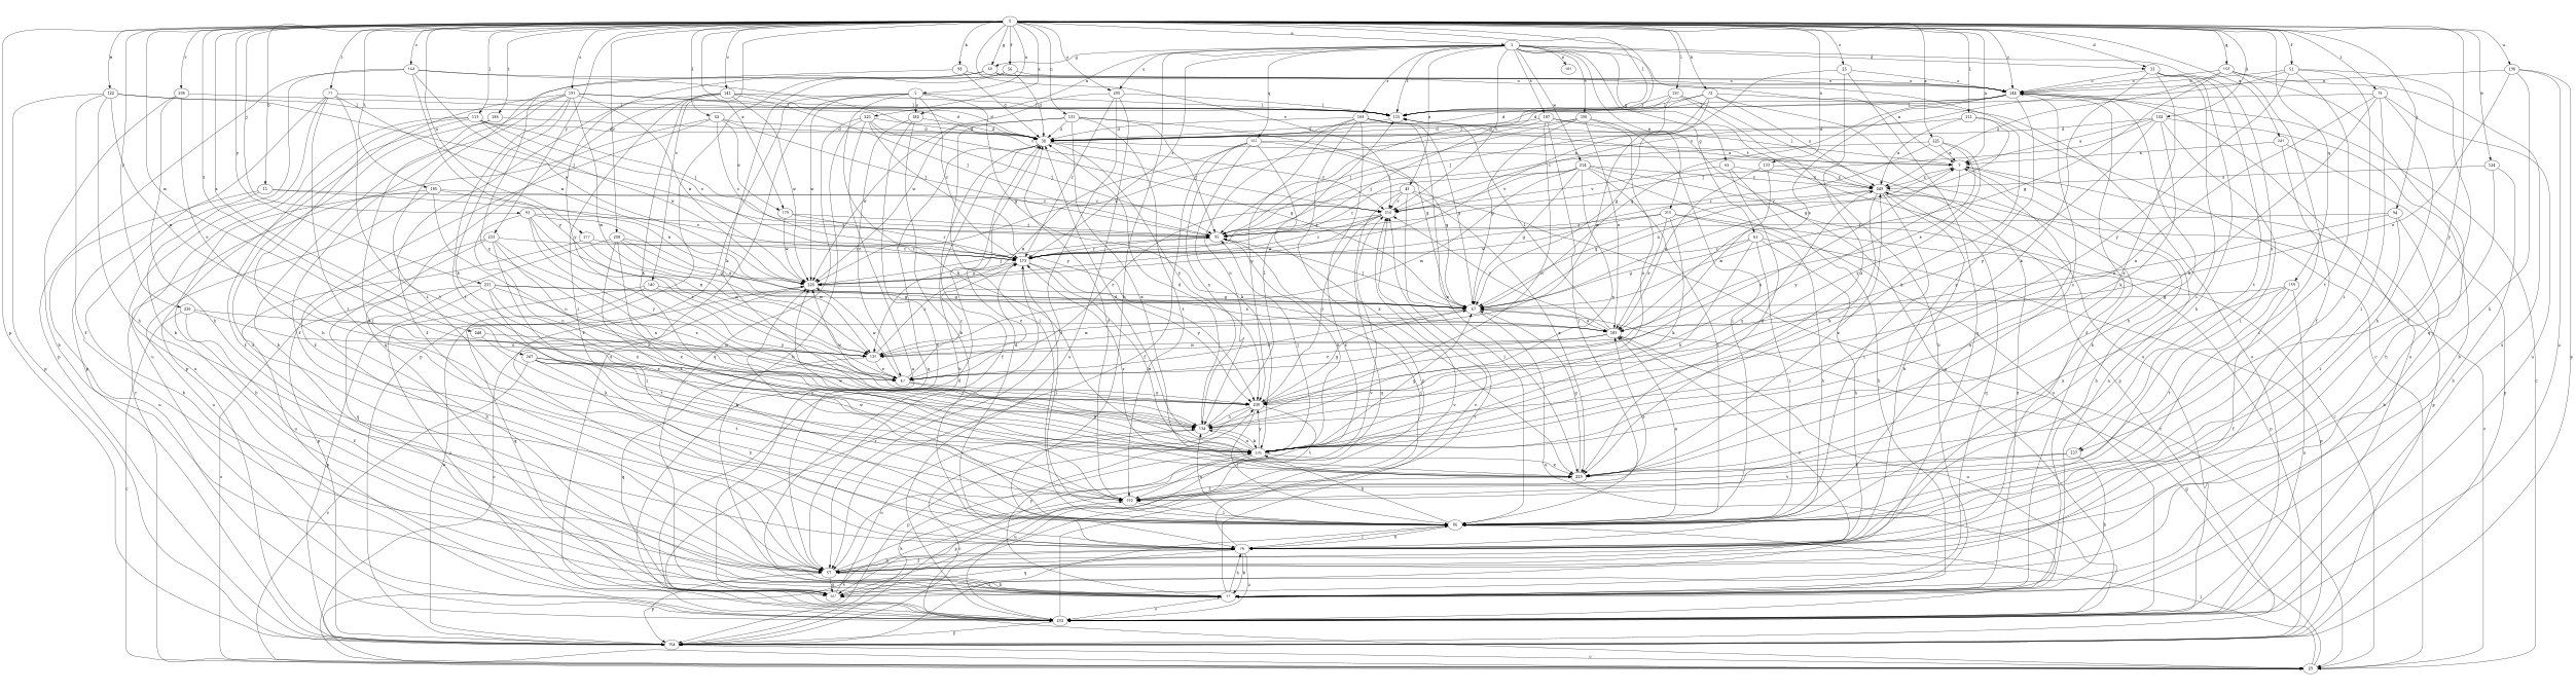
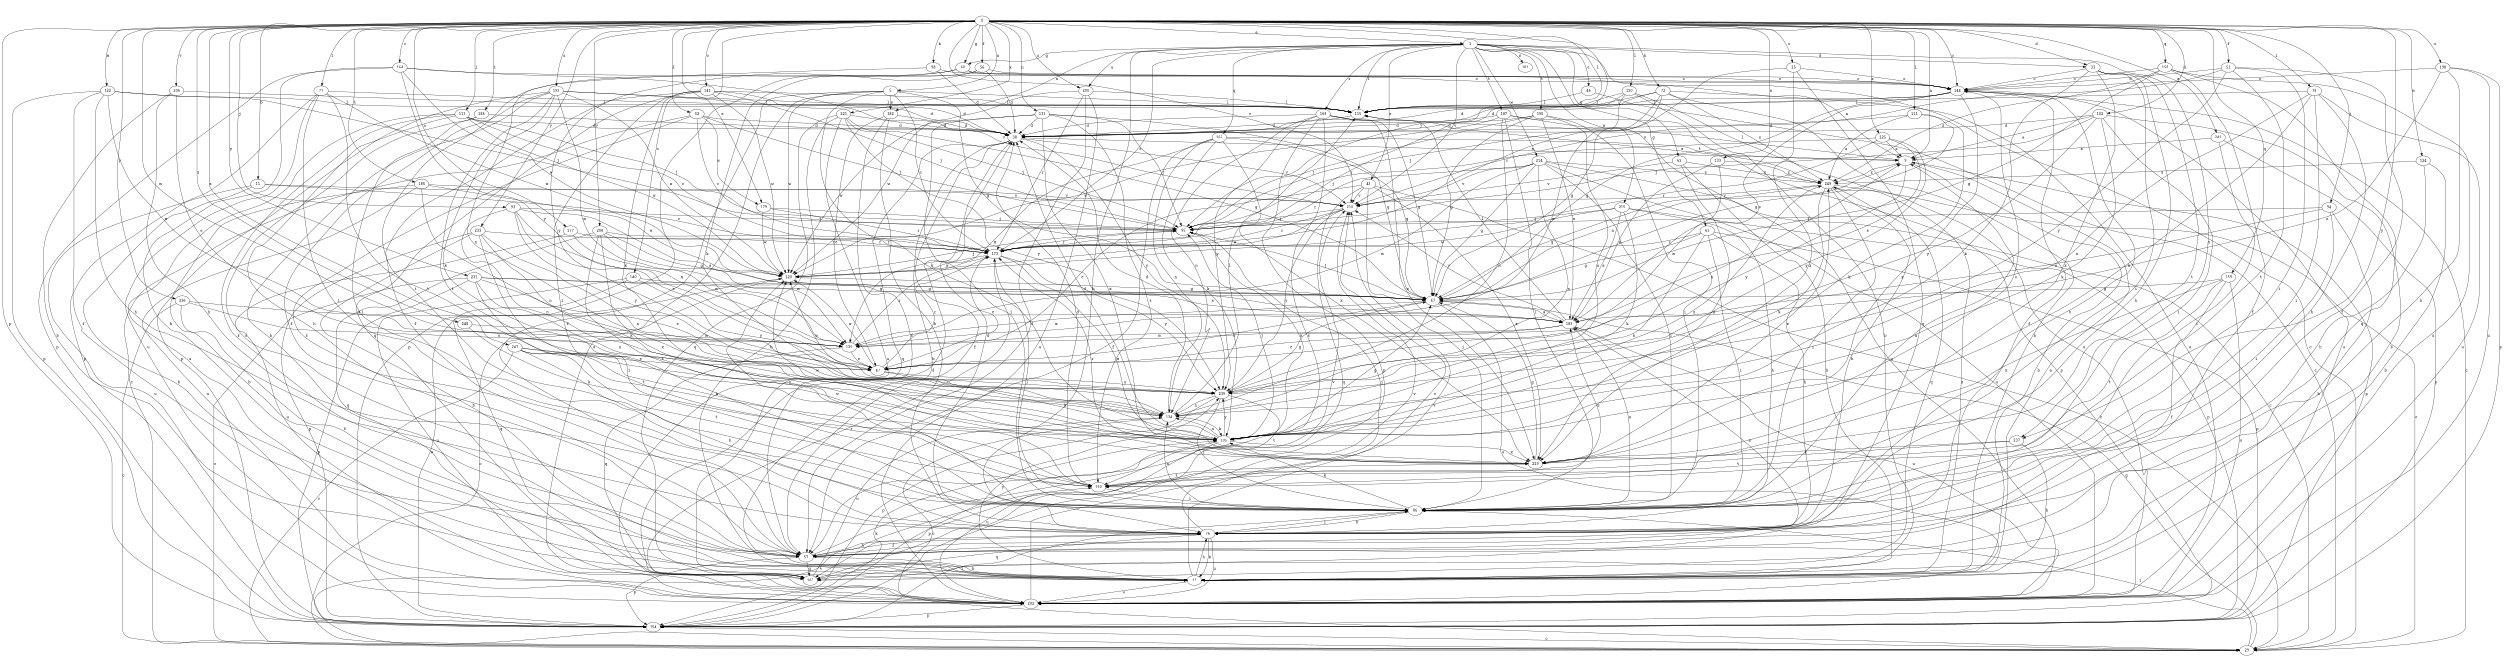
  strict digraph {
    fontname="Courier Prime"
    node [fontname="Courier Prime"]
    edge [fontname="Courier Prime"]
    0
    1
    5
    9
    11
    25
    33
    51
    52
    56
    60
    72
    77
    78
    93
    94
    95
    98
    102
    110
    111
    113
    115
    122
    124
    125
    n27 [label=177]
    131
    133
    140
    141
    144
    154
    158
    159
    164
    179
    185
    186
    193
    198
    200
    206
    208
    210
    221
    225
    231
    233
    236
    237
    241
    247
    248
    29
    43
+   46
    62
    63
    76
    162
    168
    173
    181
    182
    187
    190
    214
    215
    57
    67
    105
    202
    220
    19
    239
    249
    163
    229
    86
    192
    38
    134
    47
    183
    0 -> 1 [label=a]
    0 -> 5 [label=a]
    0 -> 9 [label=a]
    0 -> 11 [label=b]
    0 -> 25 [label=c]
    0 -> 33 [label=d]
    0 -> 51 [label=f]
    0 -> 52 [label=f]
    0 -> 56 [label=f]
    0 -> 60 [label=g]
    0 -> 72 [label=h]
    0 -> 77 [label=i]
    0 -> 78 [label=i]
    0 -> 93 [label=j]
    0 -> 94 [label=j]
    0 -> 95 [label=j]
    0 -> 98 [label=k]
    0 -> 102 [label=k]
    0 -> 110 [label=l]
    0 -> 111 [label=l]
    0 -> 113 [label=l]
    0 -> 115 [label=l]
    0 -> 122 [label=m]
    0 -> 124 [label=m]
    0 -> 125 [label=m]
    0 -> n27 [label=n]
    0 -> 131 [label=n]
    0 -> 133 [label=n]
    0 -> 140 [label=o]
    0 -> 141 [label=o]
    0 -> 144 [label=o]
    0 -> 154 [label=p]
    0 -> 158 [label=q]
    0 -> 159 [label=q]
    0 -> 164 [label=r]
    0 -> 179 [label=s]
    0 -> 185 [label=t]
    0 -> 186 [label=t]
    0 -> 193 [label=u]
    0 -> 198 [label=u]
    0 -> 200 [label=u]
    0 -> 206 [label=v]
    0 -> 208 [label=v]
    0 -> 210 [label=v]
    0 -> 221 [label=x]
    0 -> 225 [label=x]
    0 -> 231 [label=y]
    0 -> 233 [label=y]
    0 -> 236 [label=y]
    0 -> 237 [label=y]
    0 -> 241 [label=z]
    0 -> 247 [label=z]
    0 -> 248 [label=z]
    1 -> 33 [label=d]
    1 -> 60 [label=g]
    1 -> 115 [label=l]
    1 -> 200 [label=u]
    1 -> 210 [label=v]
    1 -> 237 [label=y]
    1 -> 29 [label=c]
    1 -> 43 [label=e]
+   1 -> 46 [label=e]
    1 -> 62 [label=g]
    1 -> 63 [label=g]
    1 -> 76 [label=h]
    1 -> 162 [label=q]
    1 -> 168 [label=r]
    1 -> 173 [label=r]
    1 -> 181 [label=s]
    1 -> 182 [label=s]
    1 -> 187 [label=t]
    1 -> 190 [label=t]
    1 -> 214 [label=w]
    1 -> 215 [label=w]
    5 -> 115 [label=l]
    5 -> 173 [label=r]
    5 -> 182 [label=s]
    5 -> 57 [label=f]
    5 -> 67 [label=g]
    5 -> 105 [label=k]
    5 -> 202 [label=u]
    5 -> 220 [label=w]
    9 -> 115 [label=l]
    9 -> 154 [label=p]
    9 -> 19 [label=b]
    9 -> 239 [label=y]
    9 -> 249 [label=z]
    11 -> 210 [label=v]
    11 -> 173 [label=r]
    11 -> 202 [label=u]
    11 -> 19 [label=b]
    25 -> 144 [label=o]
    25 -> 173 [label=r]
    25 -> 163 [label=q]
    25 -> 229 [label=x]
    33 -> 144 [label=o]
    33 -> 76 [label=h]
    33 -> 105 [label=k]
    33 -> 229 [label=x]
    33 -> 86 [label=i]
    33 -> 192 [label=t]
    51 -> 144 [label=o]
    51 -> 210 [label=v]
    51 -> 57 [label=f]
    51 -> 239 [label=y]
    51 -> 86 [label=i]
    51 -> 192 [label=t]
    52 -> 95 [label=j]
    52 -> 179 [label=w]
    52 -> 29 [label=c]
    52 -> 173 [label=r]
    52 -> 57 [label=f]
    52 -> 38 [label=d]
    56 -> 144 [label=o]
    56 -> 154 [label=p]
    56 -> 105 [label=k]
    56 -> 38 [label=d]
    60 -> 9 [label=a]
    60 -> 144 [label=o]
    60 -> 239 [label=y]
    60 -> 86 [label=i]
    72 -> 95 [label=j]
    72 -> 115 [label=l]
    72 -> 67 [label=g]
    72 -> 202 [label=u]
    72 -> 19 [label=b]
    72 -> 249 [label=z]
    72 -> 38 [label=d]
    77 -> 115 [label=l]
    77 -> 154 [label=p]
    77 -> 202 [label=u]
    77 -> 220 [label=w]
    77 -> 86 [label=i]
    77 -> 192 [label=t]
    78 -> 115 [label=l]
    78 -> 76 [label=h]
    78 -> 105 [label=k]
    78 -> 202 [label=u]
    78 -> 86 [label=i]
    78 -> 134 [label=n]
    93 -> 95 [label=j]
    93 -> 125 [label=m]
    93 -> 239 [label=y]
    93 -> 134 [label=n]
    93 -> 47 [label=e]
    93 -> 183 [label=s]
    94 -> 95 [label=j]
    94 -> 19 [label=b]
    94 -> 86 [label=i]
    94 -> 183 [label=s]
    95 -> 173 [label=r]
    95 -> 105 [label=k]
    98 -> 144 [label=o]
    98 -> 38 [label=d]
    98 -> 134 [label=n]
    102 -> 9 [label=a]
    102 -> 95 [label=j]
    102 -> 105 [label=k]
    102 -> 19 [label=b]
    102 -> 239 [label=y]
    102 -> 86 [label=i]
    102 -> 38 [label=d]
    110 -> 115 [label=l]
    110 -> 125 [label=m]
    110 -> 173 [label=r]
    110 -> 202 [label=u]
    110 -> 19 [label=b]
    111 -> 67 [label=g]
    111 -> 105 [label=k]
    111 -> 249 [label=z]
    111 -> 38 [label=d]
    113 -> 95 [label=j]
    113 -> 76 [label=h]
    113 -> 173 [label=r]
    113 -> 57 [label=f]
    113 -> 202 [label=u]
    113 -> 220 [label=w]
    113 -> 38 [label=d]
    115 -> 38 [label=d]
    122 -> 95 [label=j]
    122 -> 115 [label=l]
    122 -> 125 [label=m]
    122 -> 154 [label=p]
    122 -> 76 [label=h]
    122 -> 57 [label=f]
    124 -> 76 [label=h]
    124 -> 19 [label=b]
    124 -> 249 [label=z]
    125 -> 173 [label=r]
    125 -> 163 [label=q]
    125 -> 47 [label=e]
    n27 -> 125 [label=m]
    n27 -> 173 [label=r]
    n27 -> 202 [label=u]
    131 -> 95 [label=j]
    131 -> 67 [label=g]
    131 -> 220 [label=w]
    131 -> 229 [label=x]
    131 -> 86 [label=i]
    131 -> 192 [label=t]
    131 -> 38 [label=d]
    133 -> 125 [label=m]
    133 -> 249 [label=z]
    133 -> 183 [label=s]
    140 -> 67 [label=g]
    140 -> 202 [label=u]
    140 -> 239 [label=y]
    140 -> 163 [label=q]
    141 -> 95 [label=j]
    141 -> 115 [label=l]
    141 -> 57 [label=f]
    141 -> 105 [label=k]
    141 -> 220 [label=w]
    141 -> 163 [label=q]
    141 -> 86 [label=i]
    141 -> 38 [label=d]
    144 -> 115 [label=l]
    144 -> 29 [label=c]
    144 -> 76 [label=h]
    144 -> 57 [label=f]
    144 -> 67 [label=g]
    144 -> 202 [label=u]
    144 -> 229 [label=x]
    144 -> 38 [label=d]
    144 -> 183 [label=s]
    154 -> 29 [label=c]
    154 -> 105 [label=k]
    154 -> 220 [label=w]
    154 -> 86 [label=i]
    158 -> 144 [label=o]
    158 -> 57 [label=f]
    158 -> 67 [label=g]
    158 -> 202 [label=u]
    158 -> 249 [label=z]
    158 -> 163 [label=q]
    159 -> 57 [label=f]
    159 -> 67 [label=g]
    159 -> 202 [label=u]
    159 -> 229 [label=x]
    159 -> 192 [label=t]
    164 -> 144 [label=o]
    164 -> 154 [label=p]
    164 -> 210 [label=v]
    164 -> 220 [label=w]
    164 -> 19 [label=b]
    164 -> 47 [label=y]
    179 -> 95 [label=j]
    179 -> 173 [label=r]
    179 -> 220 [label=w]
    185 -> 210 [label=v]
    185 -> 202 [label=u]
    185 -> 220 [label=w]
    185 -> 19 [label=b]
    185 -> 134 [label=n]
    186 -> 57 [label=f]
    186 -> 86 [label=i]
    186 -> 38 [label=d]
    193 -> 115 [label=l]
    193 -> 125 [label=m]
    193 -> 154 [label=p]
    193 -> 57 [label=f]
    193 -> 105 [label=k]
    193 -> 220 [label=w]
    193 -> 19 [label=b]
    193 -> 192 [label=t]
    193 -> 38 [label=d]
    198 -> 144 [label=o]
    198 -> 154 [label=p]
    198 -> 76 [label=h]
    198 -> 202 [label=u]
    198 -> 47 [label=e]
    200 -> 115 [label=l]
    200 -> 173 [label=r]
    200 -> 57 [label=f]
    200 -> 202 [label=u]
    200 -> 220 [label=w]
    206 -> 115 [label=l]
    206 -> 76 [label=h]
    206 -> 19 [label=b]
    206 -> 47 [label=e]
    208 -> 125 [label=m]
    208 -> 173 [label=r]
    208 -> 67 [label=g]
    208 -> 163 [label=q]
    208 -> 229 [label=x]
    208 -> 192 [label=t]
    210 -> 95 [label=j]
    210 -> 173 [label=r]
    210 -> 220 [label=w]
    210 -> 239 [label=y]
    221 -> 95 [label=j]
    221 -> 67 [label=g]
    221 -> 202 [label=u]
    221 -> 19 [label=b]
    221 -> 239 [label=y]
    221 -> 163 [label=q]
    221 -> 38 [label=d]
    225 -> 9 [label=a]
    225 -> 95 [label=j]
    225 -> 173 [label=r]
    225 -> 239 [label=y]
    225 -> 183 [label=s]
    231 -> 154 [label=p]
    231 -> 29 [label=c]
    231 -> 67 [label=g]
    231 -> 192 [label=t]
    231 -> 134 [label=n]
    231 -> 47 [label=e]
    231 -> 183 [label=s]
    233 -> 154 [label=p]
    233 -> 173 [label=r]
    233 -> 105 [label=k]
    233 -> 19 [label=b]
    233 -> 86 [label=i]
    233 -> 134 [label=n]
    236 -> 29 [label=c]
    236 -> 57 [label=f]
    236 -> 47 [label=e]
    236 -> 183 [label=s]
    237 -> 19 [label=b]
    237 -> 229 [label=x]
    237 -> 192 [label=t]
    241 -> 9 [label=a]
    241 -> 154 [label=p]
    241 -> 86 [label=i]
    247 -> 29 [label=c]
    247 -> 76 [label=h]
    247 -> 105 [label=k]
    247 -> 192 [label=t]
    247 -> 134 [label=n]
    247 -> 47 [label=e]
    248 -> 125 [label=m]
    248 -> 105 [label=k]
    29 -> 67 [label=g]
    29 -> 86 [label=i]
    29 -> 192 [label=t]
    43 -> 210 [label=v]
    43 -> 29 [label=c]
    43 -> 163 [label=q]
    43 -> 229 [label=x]
    43 -> 86 [label=i]
    43 -> 47 [label=e]
+   46 -> 115 [label=l]
+   46 -> 29 [label=c]
    62 -> 210 [label=v]
    62 -> 19 [label=b]
    62 -> 249 [label=z]
    62 -> 229 [label=x]
    63 -> 154 [label=p]
    63 -> 76 [label=h]
    63 -> 173 [label=r]
    63 -> 67 [label=g]
    63 -> 105 [label=k]
    63 -> 86 [label=i]
    76 -> 95 [label=j]
    76 -> 57 [label=f]
    76 -> 202 [label=u]
    76 -> 19 [label=b]
    76 -> 163 [label=q]
    76 -> 86 [label=i]
    76 -> 38 [label=d]
    162 -> 9 [label=t]
    162 -> 125 [label=m]
    162 -> 57 [label=f]
    162 -> 67 [label=g]
    162 -> 105 [label=k]
    162 -> 229 [label=x]
    162 -> 134 [label=n]
    168 -> 154 [label=p]
    168 -> 57 [label=f]
    168 -> 67 [label=g]
    168 -> 239 [label=y]
    168 -> 249 [label=z]
    168 -> 229 [label=x]
    168 -> 38 [label=d]
    168 -> 134 [label=n]
    173 -> 220 [label=w]
    173 -> 239 [label=y]
    173 -> 229 [label=x]
    173 -> 86 [label=i]
    173 -> 47 [label=e]
    182 -> 76 [label=h]
    182 -> 57 [label=f]
    182 -> 38 [label=d]
    182 -> 47 [label=e]
    187 -> 154 [label=p]
    187 -> 202 [label=u]
    187 -> 220 [label=w]
    187 -> 86 [label=i]
    187 -> 38 [label=d]
    187 -> 134 [label=n]
    190 -> 95 [label=j]
    190 -> 67 [label=g]
    190 -> 86 [label=i]
    190 -> 38 [label=d]
    190 -> 134 [label=n]
    190 -> 183 [label=s]
    214 -> 125 [label=m]
    214 -> 210 [label=v]
    214 -> 29 [label=c]
    214 -> 173 [label=r]
    214 -> 67 [label=g]
    214 -> 202 [label=u]
    214 -> 249 [label=z]
    214 -> 86 [label=i]
    214 -> 134 [label=n]
    215 -> 95 [label=j]
    215 -> 154 [label=p]
    215 -> 76 [label=h]
    215 -> 105 [label=k]
    215 -> 220 [label=w]
    215 -> 183 [label=s]
    57 -> 154 [label=p]
    57 -> 210 [label=v]
    57 -> 76 [label=h]
    57 -> 19 [label=b]
    57 -> 163 [label=q]
    57 -> 183 [label=s]
    67 -> 9 [label=a]
    67 -> 95 [label=j]
    67 -> 125 [label=m]
    67 -> 202 [label=u]
    67 -> 47 [label=e]
    67 -> 183 [label=s]
    105 -> 95 [label=j]
    105 -> 154 [label=p]
    105 -> 67 [label=g]
    105 -> 202 [label=u]
    105 -> 239 [label=y]
    105 -> 249 [label=z]
    105 -> 229 [label=x]
    105 -> 38 [label=d]
    105 -> 134 [label=n]
    202 -> 154 [label=p]
    202 -> 210 [label=v]
    202 -> 173 [label=r]
    202 -> 38 [label=d]
    220 -> 95 [label=j]
    220 -> 29 [label=c]
    220 -> 67 [label=g]
    19 -> 9 [label=a]
    19 -> 210 [label=v]
    19 -> 76 [label=h]
    19 -> 202 [label=u]
    19 -> 239 [label=y]
    19 -> 249 [label=z]
    239 -> 9 [label=a]
    239 -> 154 [label=p]
    239 -> 67 [label=g]
    239 -> 220 [label=w]
    239 -> 86 [label=i]
    239 -> 192 [label=t]
    239 -> 134 [label=n]
    249 -> 210 [label=v]
    249 -> 29 [label=c]
    249 -> 76 [label=h]
    249 -> 67 [label=g]
    249 -> 105 [label=k]
    249 -> 163 [label=q]
    249 -> 86 [label=i]
    163 -> 210 [label=v]
    163 -> 134 [label=n]
    229 -> 144 [label=o]
    229 -> 173 [label=r]
    229 -> 67 [label=g]
    229 -> 220 [label=w]
    229 -> 249 [label=z]
    229 -> 192 [label=t]
    86 -> 9 [label=a]
    86 -> 76 [label=h]
    86 -> 105 [label=k]
    86 -> 220 [label=w]
    86 -> 134 [label=n]
    86 -> 183 [label=s]
    192 -> 86 [label=i]
    192 -> 38 [label=d]
    192 -> 183 [label=s]
    38 -> 9 [label=a]
    38 -> 210 [label=v]
    38 -> 57 [label=f]
    38 -> 19 [label=b]
    38 -> 239 [label=y]
    38 -> 163 [label=q]
    134 -> 115 [label=l]
    134 -> 29 [label=c]
    134 -> 105 [label=k]
    134 -> 38 [label=d]
    47 -> 173 [label=r]
    47 -> 105 [label=k]
    47 -> 220 [label=w]
    47 -> 239 [label=y]
    183 -> 115 [label=l]
    183 -> 125 [label=m]
    183 -> 210 [label=v]
    183 -> 202 [label=u]
    183 -> 47 [label=e]
  }
